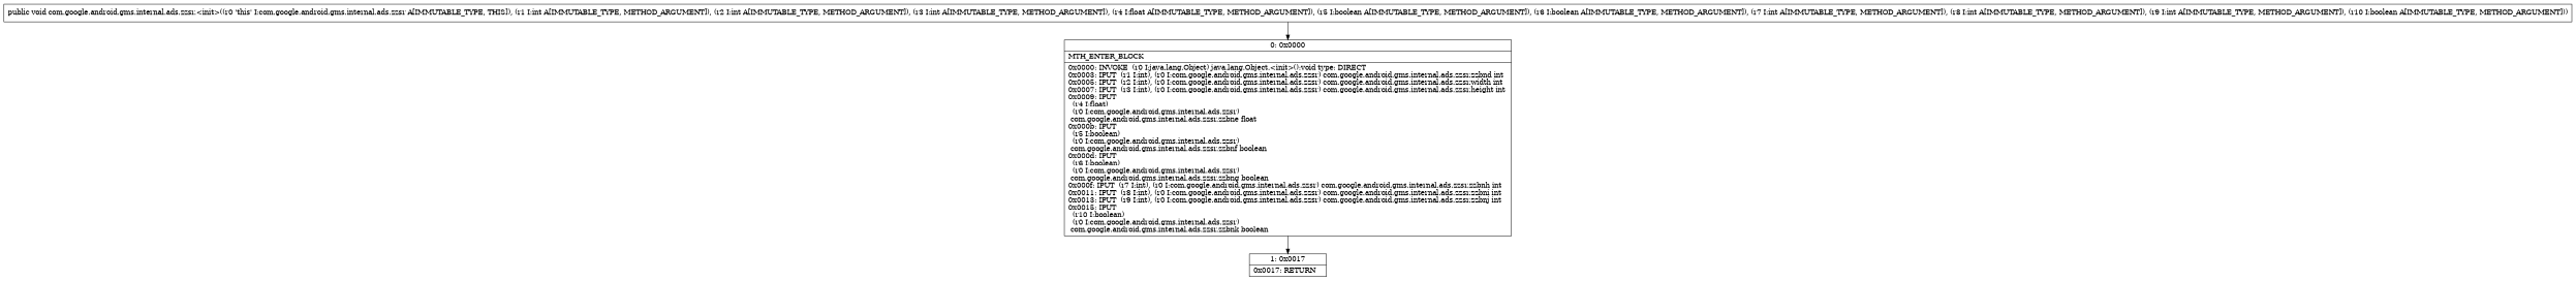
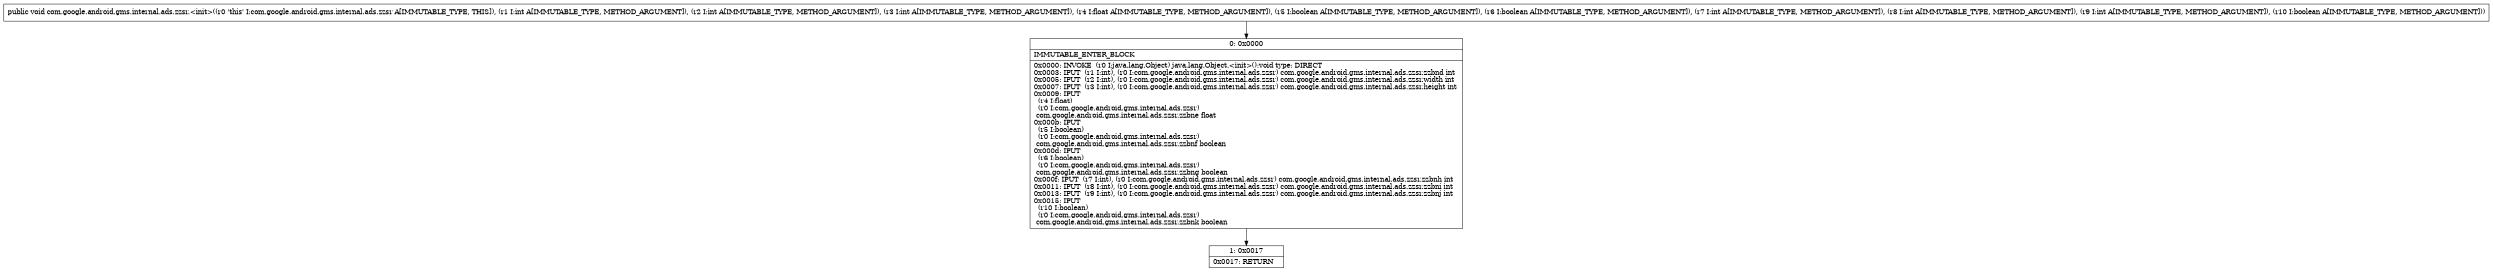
  digraph {
    node [shape=record]
-   n1 [label="{0\:\ 0x0000|MTH_ENTER_BLOCK\l|0x0000: INVOKE  (r0 I:java.lang.Object) java.lang.Object.\<init\>():void type: DIRECT \l0x0003: IPUT  (r1 I:int), (r0 I:com.google.android.gms.internal.ads.zzsr) com.google.android.gms.internal.ads.zzsr.zzbnd int \l0x0005: IPUT  (r2 I:int), (r0 I:com.google.android.gms.internal.ads.zzsr) com.google.android.gms.internal.ads.zzsr.width int \l0x0007: IPUT  (r3 I:int), (r0 I:com.google.android.gms.internal.ads.zzsr) com.google.android.gms.internal.ads.zzsr.height int \l0x0009: IPUT  \l  (r4 I:float)\l  (r0 I:com.google.android.gms.internal.ads.zzsr)\l com.google.android.gms.internal.ads.zzsr.zzbne float \l0x000b: IPUT  \l  (r5 I:boolean)\l  (r0 I:com.google.android.gms.internal.ads.zzsr)\l com.google.android.gms.internal.ads.zzsr.zzbnf boolean \l0x000d: IPUT  \l  (r6 I:boolean)\l  (r0 I:com.google.android.gms.internal.ads.zzsr)\l com.google.android.gms.internal.ads.zzsr.zzbng boolean \l0x000f: IPUT  (r7 I:int), (r0 I:com.google.android.gms.internal.ads.zzsr) com.google.android.gms.internal.ads.zzsr.zzbnh int \l0x0011: IPUT  (r8 I:int), (r0 I:com.google.android.gms.internal.ads.zzsr) com.google.android.gms.internal.ads.zzsr.zzbni int \l0x0013: IPUT  (r9 I:int), (r0 I:com.google.android.gms.internal.ads.zzsr) com.google.android.gms.internal.ads.zzsr.zzbnj int \l0x0015: IPUT  \l  (r10 I:boolean)\l  (r0 I:com.google.android.gms.internal.ads.zzsr)\l com.google.android.gms.internal.ads.zzsr.zzbnk boolean \l}"]
+   n1 [label="{0\:\ 0x0000|IMMUTABLE_ENTER_BLOCK\l|0x0000: INVOKE  (r0 I:java.lang.Object) java.lang.Object.\<init\>():void type: DIRECT \l0x0003: IPUT  (r1 I:int), (r0 I:com.google.android.gms.internal.ads.zzsr) com.google.android.gms.internal.ads.zzsr.zzbnd int \l0x0005: IPUT  (r2 I:int), (r0 I:com.google.android.gms.internal.ads.zzsr) com.google.android.gms.internal.ads.zzsr.width int \l0x0007: IPUT  (r3 I:int), (r0 I:com.google.android.gms.internal.ads.zzsr) com.google.android.gms.internal.ads.zzsr.height int \l0x0009: IPUT  \l  (r4 I:float)\l  (r0 I:com.google.android.gms.internal.ads.zzsr)\l com.google.android.gms.internal.ads.zzsr.zzbne float \l0x000b: IPUT  \l  (r5 I:boolean)\l  (r0 I:com.google.android.gms.internal.ads.zzsr)\l com.google.android.gms.internal.ads.zzsr.zzbnf boolean \l0x000d: IPUT  \l  (r6 I:boolean)\l  (r0 I:com.google.android.gms.internal.ads.zzsr)\l com.google.android.gms.internal.ads.zzsr.zzbng boolean \l0x000f: IPUT  (r7 I:int), (r0 I:com.google.android.gms.internal.ads.zzsr) com.google.android.gms.internal.ads.zzsr.zzbnh int \l0x0011: IPUT  (r8 I:int), (r0 I:com.google.android.gms.internal.ads.zzsr) com.google.android.gms.internal.ads.zzsr.zzbni int \l0x0013: IPUT  (r9 I:int), (r0 I:com.google.android.gms.internal.ads.zzsr) com.google.android.gms.internal.ads.zzsr.zzbnj int \l0x0015: IPUT  \l  (r10 I:boolean)\l  (r0 I:com.google.android.gms.internal.ads.zzsr)\l com.google.android.gms.internal.ads.zzsr.zzbnk boolean \l}"]
    n2 [label="{1\:\ 0x0017|0x0017: RETURN   \l}"]
    n3 [label="{public void com.google.android.gms.internal.ads.zzsr.\<init\>((r0 'this' I:com.google.android.gms.internal.ads.zzsr A[IMMUTABLE_TYPE, THIS]), (r1 I:int A[IMMUTABLE_TYPE, METHOD_ARGUMENT]), (r2 I:int A[IMMUTABLE_TYPE, METHOD_ARGUMENT]), (r3 I:int A[IMMUTABLE_TYPE, METHOD_ARGUMENT]), (r4 I:float A[IMMUTABLE_TYPE, METHOD_ARGUMENT]), (r5 I:boolean A[IMMUTABLE_TYPE, METHOD_ARGUMENT]), (r6 I:boolean A[IMMUTABLE_TYPE, METHOD_ARGUMENT]), (r7 I:int A[IMMUTABLE_TYPE, METHOD_ARGUMENT]), (r8 I:int A[IMMUTABLE_TYPE, METHOD_ARGUMENT]), (r9 I:int A[IMMUTABLE_TYPE, METHOD_ARGUMENT]), (r10 I:boolean A[IMMUTABLE_TYPE, METHOD_ARGUMENT])) }"]
    n1 -> n2
    n3 -> n1
  }
